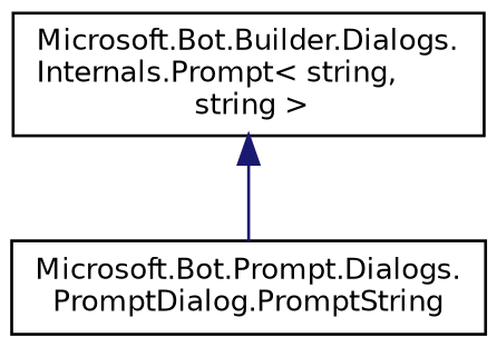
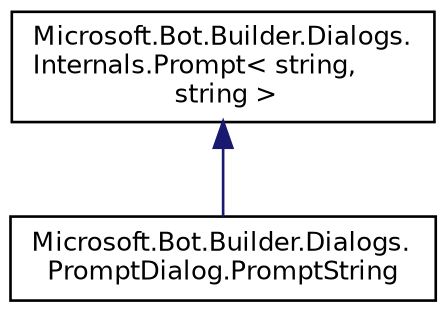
  digraph {
    rankdir=TB
    node [color=black fillcolor=white fontname=Helvetica fontsize=10 shape=record style=filled]
    n1 [height=0.2 label="Microsoft.Bot.Builder.Dialogs.\lInternals.Prompt\< string,\l string \>" width=0.4]
-   n2 [height=0.2 label="Microsoft.Bot.Prompt.Dialogs.\lPromptDialog.PromptString" width=0.4]
+   n2 [height=0.2 label="Microsoft.Bot.Builder.Dialogs.\lPromptDialog.PromptString" width=0.4]
    n1 -> n2 [color=midnightblue dir=back fontname=Helvetica fontsize=10 labelfontname=Helvetica labelfontsize=10 style=solid]
  }
